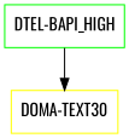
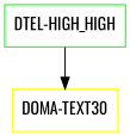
  digraph {
    fontname=Oswald
    node [shape=box fontname=Oswald]
-   "DTEL-BAPI_HIGH" [color=green]
+   "DTEL-BAPI_HIGH" [color=green label="DTEL-HIGH_HIGH"]
    "DOMA-TEXT30" [color=yellow]
    "DTEL-BAPI_HIGH" -> "DOMA-TEXT30" [fontname=Oswald]
  }
